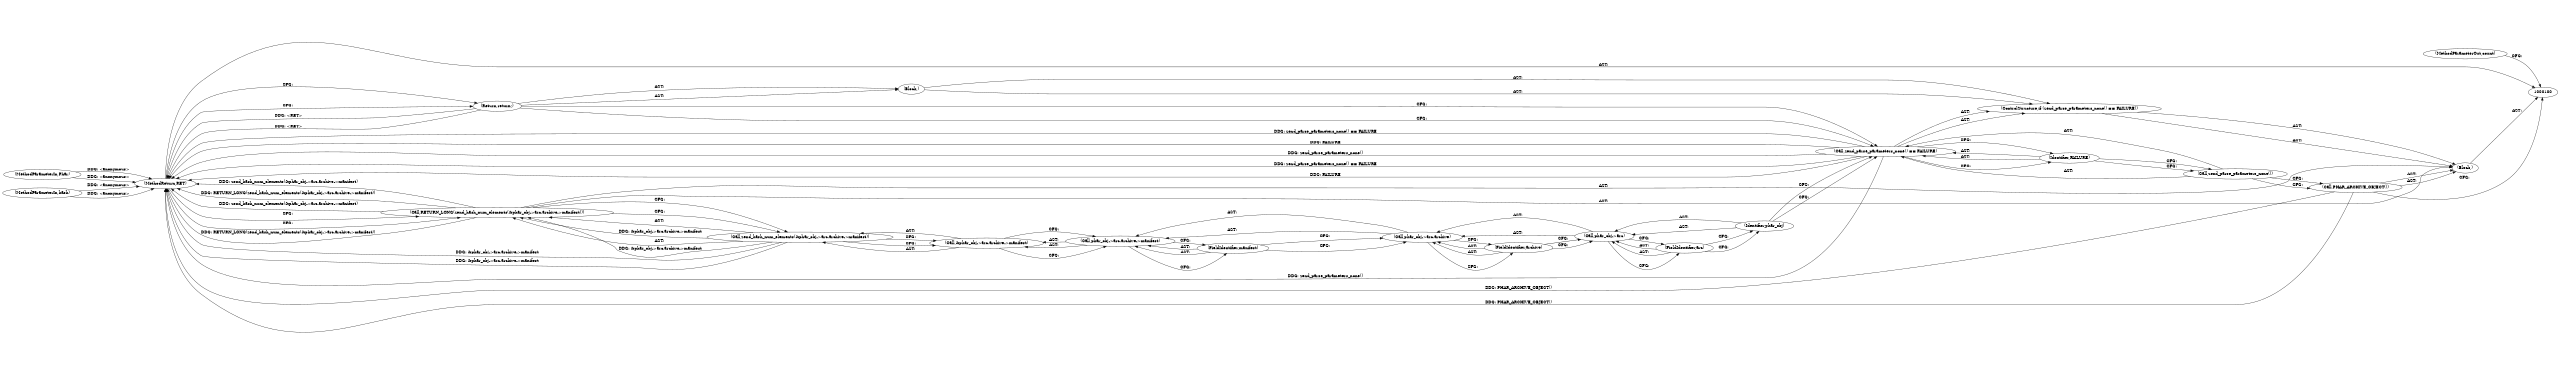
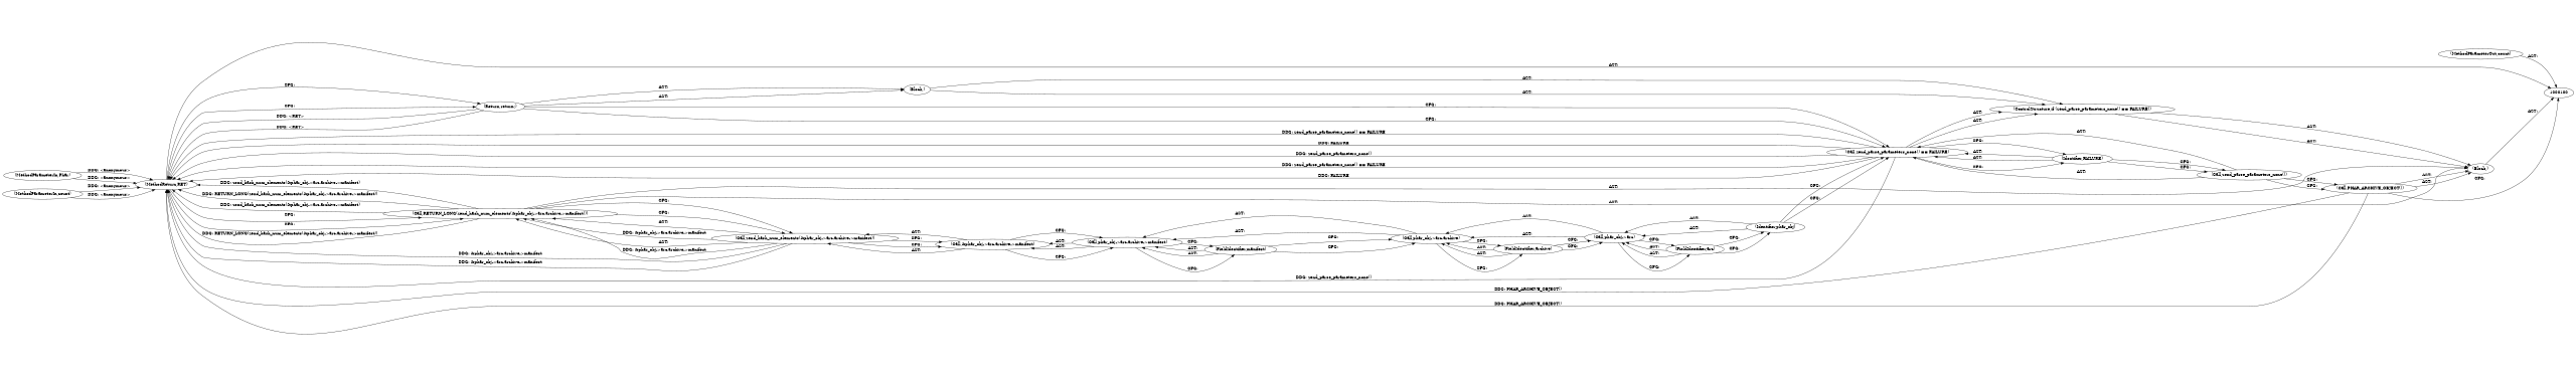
  digraph {
    rankdir=LR
    n1 [label="(MethodReturn,RET)"]
    n2 [label="(Return,return;)"]
    n3 [label="(Call,RETURN_LONG(zend_hash_num_elements(&phar_obj->arc.archive->manifest)))"]
    1000100
    n5 [label="(Call,zend_parse_parameters_none() == FAILURE)"]
    n6 [label="(Block,)"]
    n7 [label="(Block,)"]
    n8 [label="(Call,zend_hash_num_elements(&phar_obj->arc.archive->manifest))"]
    n9 [label="(MethodParameterIn,Phar)"]
-   n10 [label="(MethodParameterIn,hash)"]
+   n10 [label="(MethodParameterIn,count)"]
    n11 [label="(MethodParameterOut,count)"]
    n12 [label="(Call,PHAR_ARCHIVE_OBJECT())"]
    n13 [label="(Identifier,FAILURE)"]
    n14 [label="(ControlStructure,if (zend_parse_parameters_none() == FAILURE))"]
    n15 [label="(Call,zend_parse_parameters_none())"]
    n16 [label="(Call,&phar_obj->arc.archive->manifest)"]
    n17 [label="(Call,phar_obj->arc.archive->manifest)"]
    n18 [label="(FieldIdentifier,manifest)"]
    n19 [label="(Call,phar_obj->arc.archive)"]
    n20 [label="(FieldIdentifier,archive)"]
    n21 [label="(Call,phar_obj->arc)"]
    n22 [label="(FieldIdentifier,arc)"]
    n23 [label="(Identifier,phar_obj)"]
    n1 -> n2 [label="CFG: "]
    n1 -> n2 [label="CFG: "]
    n1 -> n3 [label="CFG: "]
    n1 -> n3 [label="CFG: "]
    n1 -> 1000100 [label="AST: "]
    n2 -> n1 [label="DDG: <RET>"]
    n2 -> n1 [label="DDG: <RET>"]
    n2 -> n5 [label="CFG: "]
    n2 -> n5 [label="CFG: "]
    n2 -> n6 [label="AST: "]
    n2 -> n6 [label="AST: "]
    n3 -> n1 [label="DDG: RETURN_LONG(zend_hash_num_elements(&phar_obj->arc.archive->manifest))"]
    n3 -> n1 [label="DDG: zend_hash_num_elements(&phar_obj->arc.archive->manifest)"]
    n3 -> n1 [label="DDG: RETURN_LONG(zend_hash_num_elements(&phar_obj->arc.archive->manifest))"]
    n3 -> n1 [label="DDG: zend_hash_num_elements(&phar_obj->arc.archive->manifest)"]
    n3 -> n7 [label="AST: "]
    n3 -> n7 [label="AST: "]
    n3 -> n8 [label="CFG: "]
    n3 -> n8 [label="CFG: "]
    n5 -> n1 [label="DDG: FAILURE"]
    n5 -> n1 [label="DDG: zend_parse_parameters_none()"]
    n5 -> n1 [label="DDG: zend_parse_parameters_none() == FAILURE"]
    n5 -> n1 [label="DDG: FAILURE"]
    n5 -> n1 [label="DDG: zend_parse_parameters_none()"]
    n5 -> n1 [label="DDG: zend_parse_parameters_none() == FAILURE"]
    n5 -> n13 [label="CFG: "]
    n5 -> n13 [label="CFG: "]
    n5 -> n14 [label="AST: "]
    n5 -> n14 [label="AST: "]
    n6 -> n14 [label="AST: "]
    n6 -> n14 [label="AST: "]
    n7 -> 1000100 [label="AST: "]
    n8 -> n1 [label="DDG: &phar_obj->arc.archive->manifest"]
    n8 -> n1 [label="DDG: &phar_obj->arc.archive->manifest"]
    n8 -> n3 [label="AST: "]
    n8 -> n3 [label="DDG: &phar_obj->arc.archive->manifest"]
    n8 -> n3 [label="AST: "]
    n8 -> n3 [label="DDG: &phar_obj->arc.archive->manifest"]
    n8 -> n16 [label="CFG: "]
    n8 -> n16 [label="CFG: "]
    n9 -> n1 [label="DDG: <anonymous>"]
    n9 -> n1 [label="DDG: <anonymous>"]
    n10 -> n1 [label="DDG: <anonymous>"]
    n10 -> n1 [label="DDG: <anonymous>"]
-   n11 -> 1000100 [label="CFG: "]
+   n11 -> 1000100 [label="AST: "]
    n12 -> n1 [label="DDG: PHAR_ARCHIVE_OBJECT()"]
    n12 -> n1 [label="DDG: PHAR_ARCHIVE_OBJECT()"]
    n12 -> 1000100 [label="CFG: "]
    n12 -> n7 [label="AST: "]
    n12 -> n7 [label="AST: "]
    n13 -> n5 [label="AST: "]
    n13 -> n5 [label="AST: "]
    n13 -> n15 [label="CFG: "]
    n13 -> n15 [label="CFG: "]
    n14 -> n7 [label="AST: "]
    n14 -> n7 [label="AST: "]
    n15 -> n5 [label="AST: "]
    n15 -> n5 [label="AST: "]
    n15 -> n12 [label="CFG: "]
    n15 -> n12 [label="CFG: "]
    n16 -> n8 [label="AST: "]
    n16 -> n8 [label="AST: "]
    n16 -> n17 [label="CFG: "]
    n16 -> n17 [label="CFG: "]
    n17 -> n16 [label="AST: "]
    n17 -> n16 [label="AST: "]
    n17 -> n18 [label="CFG: "]
    n17 -> n18 [label="CFG: "]
    n18 -> n17 [label="AST: "]
    n18 -> n17 [label="AST: "]
    n18 -> n19 [label="CFG: "]
    n18 -> n19 [label="CFG: "]
    n19 -> n17 [label="AST: "]
    n19 -> n17 [label="AST: "]
    n19 -> n20 [label="CFG: "]
    n19 -> n20 [label="CFG: "]
    n20 -> n19 [label="AST: "]
    n20 -> n19 [label="AST: "]
    n20 -> n21 [label="CFG: "]
    n20 -> n21 [label="CFG: "]
    n21 -> n19 [label="AST: "]
    n21 -> n19 [label="AST: "]
    n21 -> n22 [label="CFG: "]
    n21 -> n22 [label="CFG: "]
    n22 -> n21 [label="AST: "]
    n22 -> n21 [label="AST: "]
    n22 -> n23 [label="CFG: "]
    n22 -> n23 [label="CFG: "]
    n23 -> n5 [label="CFG: "]
    n23 -> n5 [label="CFG: "]
    n23 -> n21 [label="AST: "]
    n23 -> n21 [label="AST: "]
  }
